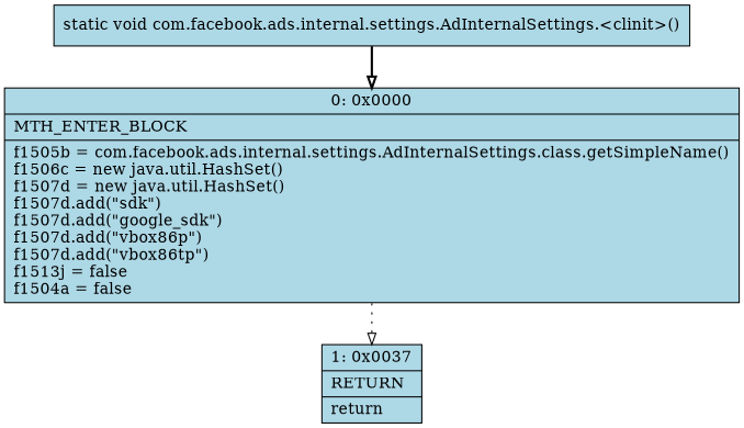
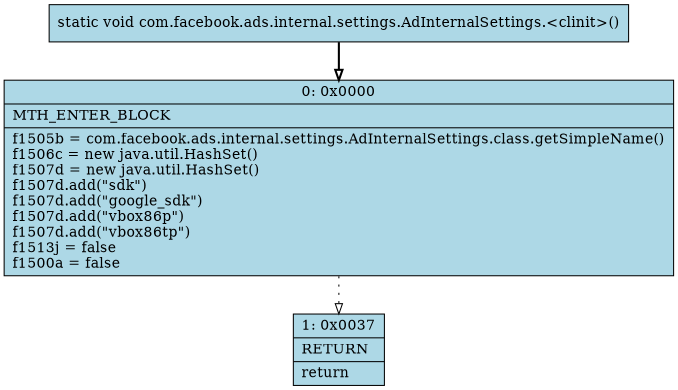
  digraph {
    node [shape=record style=filled fillcolor=lightblue]
    edge [arrowhead=onormal]
-   n1 [label="{0\:\ 0x0000|MTH_ENTER_BLOCK\l|f1505b = com.facebook.ads.internal.settings.AdInternalSettings.class.getSimpleName()\lf1506c = new java.util.HashSet()\lf1507d = new java.util.HashSet()\lf1507d.add(\"sdk\")\lf1507d.add(\"google_sdk\")\lf1507d.add(\"vbox86p\")\lf1507d.add(\"vbox86tp\")\lf1513j = false\lf1504a = false\l}"]
+   n1 [label="{0\:\ 0x0000|MTH_ENTER_BLOCK\l|f1505b = com.facebook.ads.internal.settings.AdInternalSettings.class.getSimpleName()\lf1506c = new java.util.HashSet()\lf1507d = new java.util.HashSet()\lf1507d.add(\"sdk\")\lf1507d.add(\"google_sdk\")\lf1507d.add(\"vbox86p\")\lf1507d.add(\"vbox86tp\")\lf1513j = false\lf1500a = false\l}"]
    n2 [label="{1\:\ 0x0037|RETURN\l|return\l}"]
    n3 [label="{static void com.facebook.ads.internal.settings.AdInternalSettings.\<clinit\>() }"]
    n1 -> n2 [style=dotted]
    n3 -> n1 [style=bold]
  }
